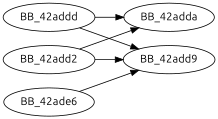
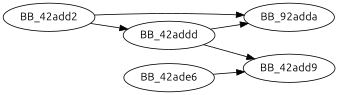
  digraph {
    fontname=Ubuntu
    rankdir=LR
    node [fontname=Ubuntu]
    edge [fontname=Ubuntu]
    BB_42add2
-   BB_42adda
+   BB_42adda [label=BB_92adda]
    BB_42addd
    n4 [label=BB_42add9]
    BB_42ade6
    BB_42add2 -> BB_42adda
-   BB_42add2 -> n4
+   BB_42add2 -> BB_42addd
    BB_42addd -> BB_42adda
    BB_42addd -> n4
    BB_42ade6 -> n4
  }
